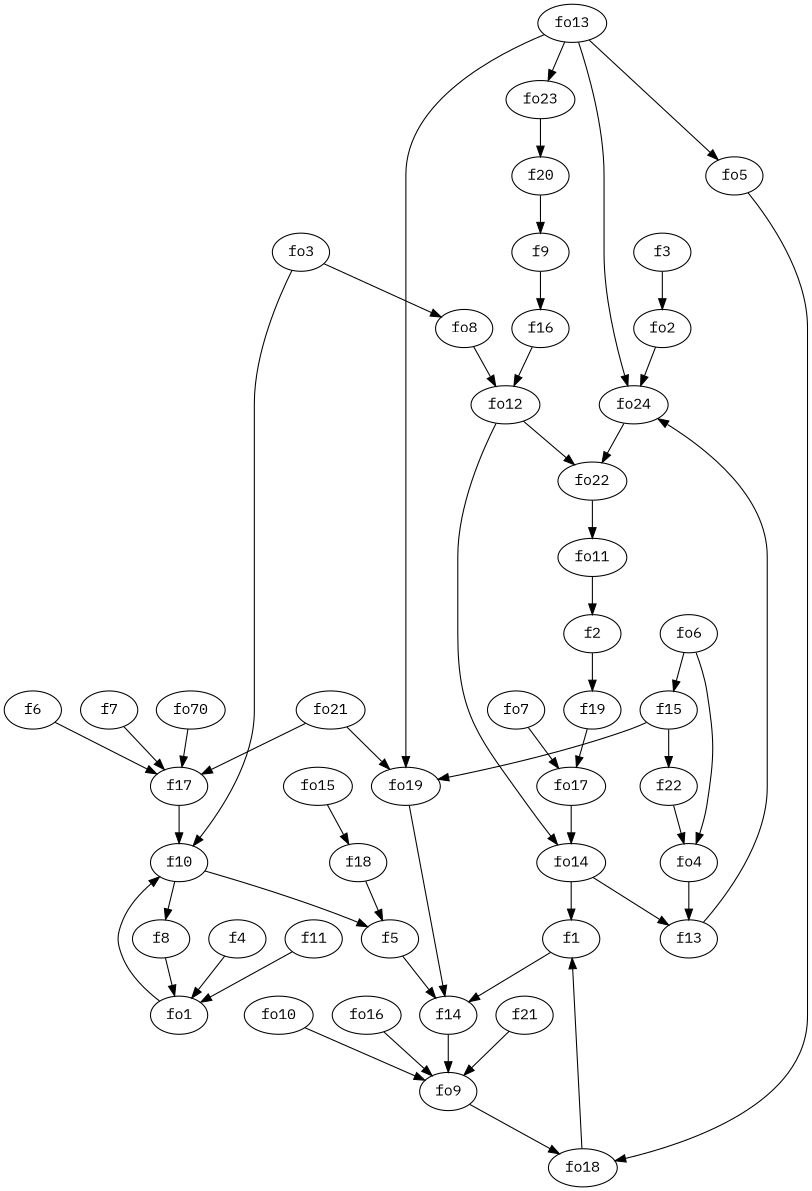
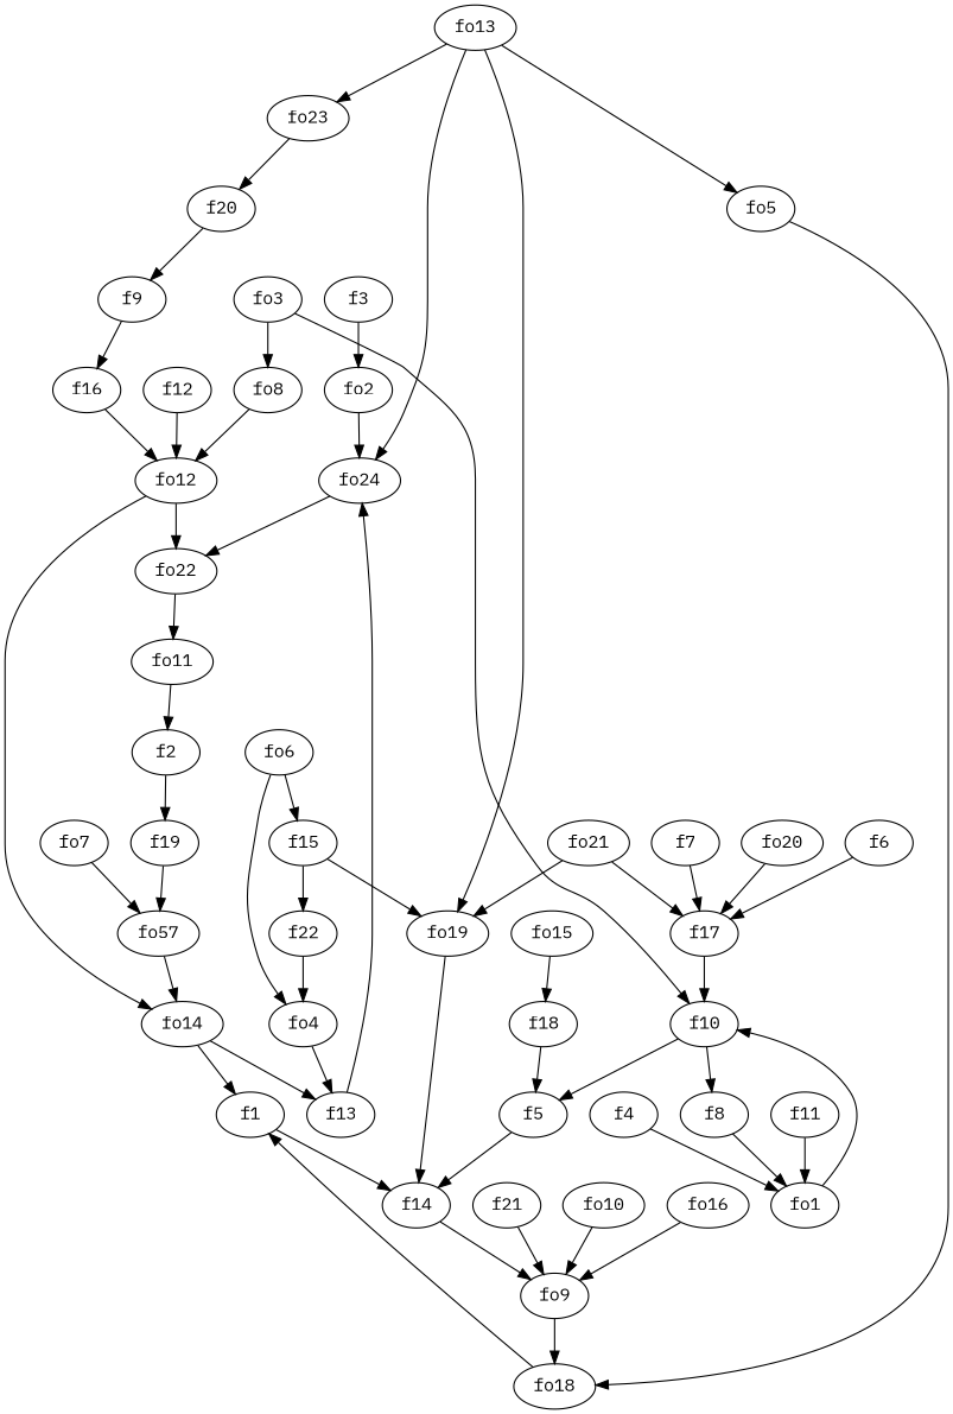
  strict digraph {
    fontname="IBM Plex Mono"
    node [fontname="IBM Plex Mono"]
    edge [fontname="IBM Plex Mono" weight=2]
    f1
    f14
    fo9
    f2
    f19
-   fo17
+   fo17 [label=fo57]
    f3
    fo2
    fo24
    f4
    fo1
    f10
    f5
    f6
    f17
    f7
    f8
    f9
    f16
    fo12
    f11
+   f12
    fo14
    fo22
    f13
    fo18
    f15
    f22
    fo19
    fo4
    f18
    f20
    f21
    fo3
    fo8
    fo5
    fo6
    fo7
    fo11
    fo10
    fo13
    fo23
    fo15
    fo16
-   fo20 [label=fo70]
+   fo20
    fo21
    f1 -> f14
    f14 -> fo9
    fo9 -> fo18
    f2 -> f19
    f19 -> fo17
    fo17 -> fo14
    f3 -> fo2
    fo2 -> fo24
    fo24 -> fo22
    f4 -> fo1
    fo1 -> f10
    f10 -> f5
    f10 -> f8
    f5 -> f14
    f6 -> f17
    f17 -> f10
    f7 -> f17
    f8 -> fo1
    f9 -> f16
    f16 -> fo12
    fo12 -> fo14
    fo12 -> fo22
    f11 -> fo1
+   f12 -> fo12
    fo14 -> f1
    fo14 -> f13
    fo22 -> fo11
    f13 -> fo24
    fo18 -> f1
    f15 -> f22
    f15 -> fo19
    f22 -> fo4
    fo19 -> f14
    fo4 -> f13
    f18 -> f5
    f20 -> f9
    f21 -> fo9
    fo3 -> f10
    fo3 -> fo8
    fo8 -> fo12
    fo5 -> fo18
    fo6 -> f15
    fo6 -> fo4
    fo7 -> fo17
    fo11 -> f2
    fo10 -> fo9
    fo13 -> fo24
    fo13 -> fo19
    fo13 -> fo5
    fo13 -> fo23
    fo23 -> f20
    fo15 -> f18
    fo16 -> fo9
    fo20 -> f17
    fo21 -> f17
    fo21 -> fo19
  }
